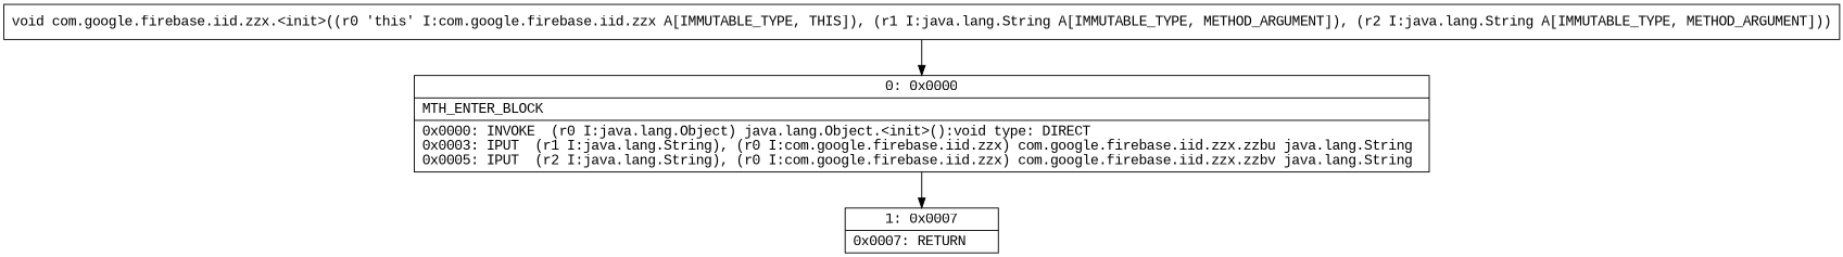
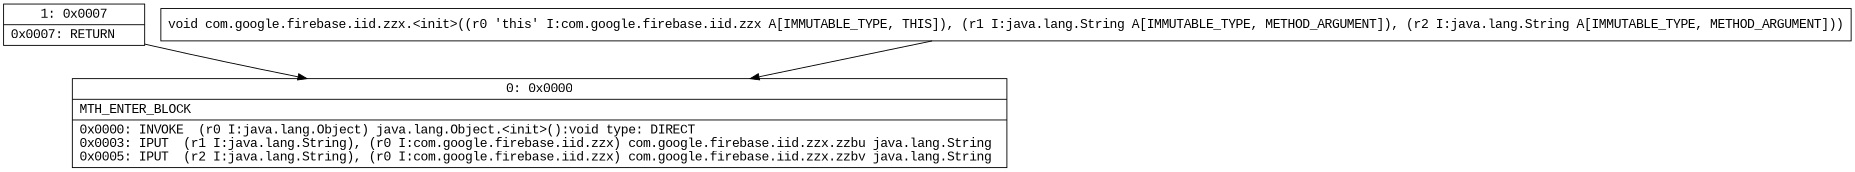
  digraph {
    fontname="Liberation Mono"
    node [shape=record fontname="Liberation Mono"]
    edge [fontname="Liberation Mono"]
    n1 [label="{0\:\ 0x0000|MTH_ENTER_BLOCK\l|0x0000: INVOKE  (r0 I:java.lang.Object) java.lang.Object.\<init\>():void type: DIRECT \l0x0003: IPUT  (r1 I:java.lang.String), (r0 I:com.google.firebase.iid.zzx) com.google.firebase.iid.zzx.zzbu java.lang.String \l0x0005: IPUT  (r2 I:java.lang.String), (r0 I:com.google.firebase.iid.zzx) com.google.firebase.iid.zzx.zzbv java.lang.String \l}"]
    n2 [label="{1\:\ 0x0007|0x0007: RETURN   \l}"]
    n3 [label="{void com.google.firebase.iid.zzx.\<init\>((r0 'this' I:com.google.firebase.iid.zzx A[IMMUTABLE_TYPE, THIS]), (r1 I:java.lang.String A[IMMUTABLE_TYPE, METHOD_ARGUMENT]), (r2 I:java.lang.String A[IMMUTABLE_TYPE, METHOD_ARGUMENT])) }"]
-   n1 -> n2
+   n2 -> n1
    n3 -> n1
  }
